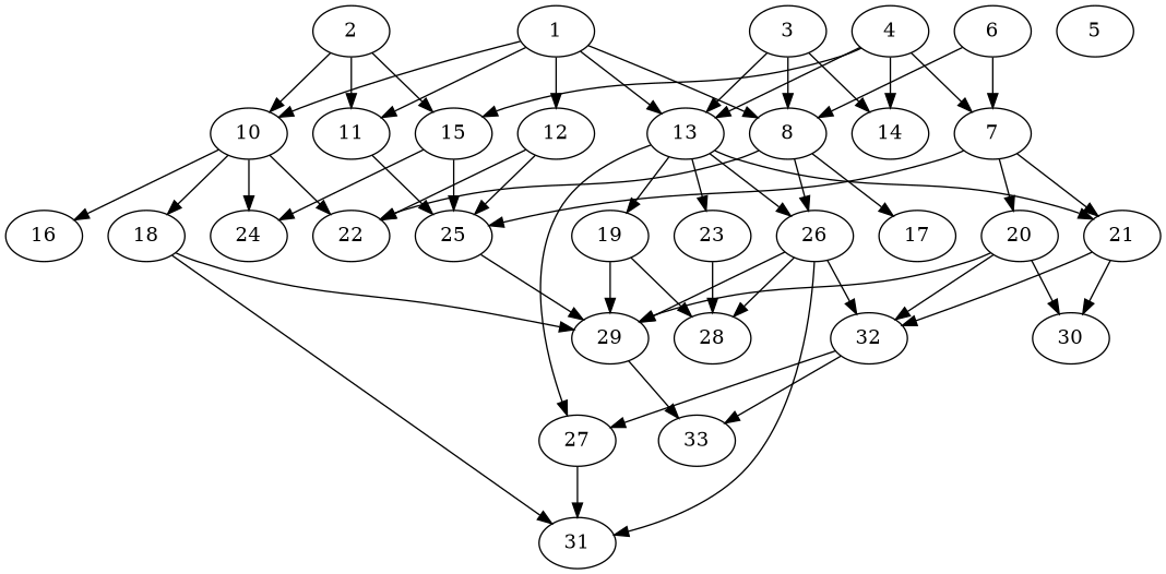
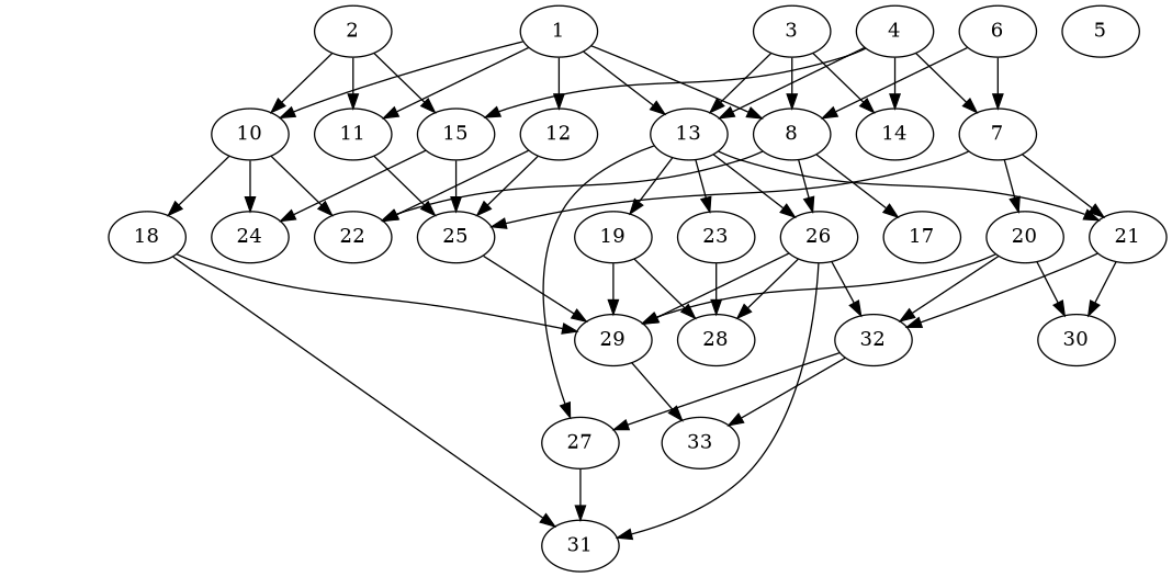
  digraph {
    node [alpha=0.16]
    1 [alpha=0.10 expect_size=1760254837251052142592]
    8 [alpha=0.09 expect_size=7708110929336295]
    10 [alpha=0.18 expect_size=5005016400033622]
    11 [alpha=0.06 expect_size=928178263734416000]
    12 [alpha=0.09 expect_size=52701167711697240064]
    13 [alpha=0.15 expect_size=1310868948507633]
    17 [alpha=0.06 expect_size=2050753745309522722816]
    22 [alpha=0.17 expect_size=9811088339367886848]
    26 [alpha=0.05 expect_size=54365375330174856]
-   16 [alpha=0.04 expect_size=1238278951339565312]
    18 [alpha=0.13 expect_size=1586970657059250]
    24 [alpha=0.14 expect_size=316571694391533504]
    25 [alpha=0.19 expect_size=1954633607482230016]
    21 [alpha=0.12 expect_size=27415211652677632000]
    19 [alpha=0.05 expect_size=2570332088893438]
    23 [alpha=0.11 expect_size=545452481540285005824]
    27 [alpha=0.02 expect_size=11584507286806069248]
    29 [alpha=0.01 expect_size=7449569679296692224]
    32 [alpha=0.00 expect_size=34273745875134048]
    31 [alpha=0.03 expect_size=252818392271028224000]
    28 [expect_size=935620859412504117248]
    30 [expect_size=7510221302943744]
    2 [alpha=0.12 expect_size=659166248288852639744]
    15 [alpha=0.07 expect_size=1338594212123246592000]
    3 [expect_size=453980240212222016]
    14 [alpha=0.19 expect_size=327304972307489856]
    4 [expect_size=1187987225994535936]
    7 [alpha=0.19 expect_size=532165715685577856]
    20 [alpha=0.06 expect_size=375918436425059]
    5 [alpha=0.14 expect_size=93018837872898048]
    6 [alpha=0.18 expect_size=12828697439777038]
    33 [alpha=0.18 expect_size=1160285007577159303168]
    1 -> 8
    1 -> 10
    1 -> 11
    1 -> 12
    1 -> 13
    8 -> 17
    8 -> 22
    8 -> 26
    10 -> 22
-   10 -> 16
    10 -> 18
    10 -> 24
    11 -> 25
    12 -> 22
    12 -> 25
    13 -> 26
    13 -> 21
    13 -> 19
    13 -> 23
    13 -> 27
    26 -> 29
    26 -> 32
    26 -> 31
    26 -> 28
    18 -> 29
    18 -> 31
    25 -> 29
    21 -> 32
    21 -> 30
    19 -> 29
    19 -> 28
    23 -> 28
    27 -> 31
    29 -> 33
    32 -> 27
    32 -> 33
    2 -> 10
    2 -> 11
    2 -> 15
    15 -> 24
    15 -> 25
    3 -> 8
    3 -> 13
    3 -> 14
    4 -> 13
    4 -> 15
    4 -> 14
    4 -> 7
    7 -> 25
    7 -> 21
    7 -> 20
    20 -> 29
    20 -> 32
    20 -> 30
    6 -> 8
    6 -> 7
  }
